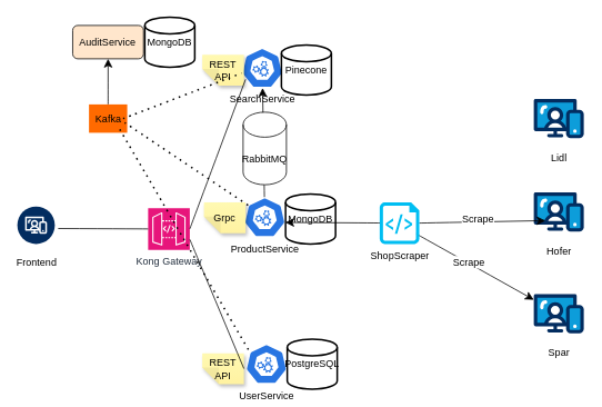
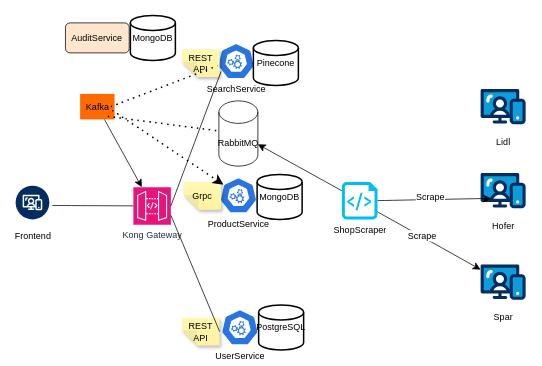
  <mxCell id="0" />
  <mxCell id="1" parent="0" />
  <mxCell id="2" style="edgeStyle=none;curved=1;rounded=0;orthogonalLoop=1;jettySize=auto;html=1;fontSize=12;startSize=8;endSize=8;exitX=0.926;exitY=0.76;exitDx=0;exitDy=0;exitPerimeter=0;" edge="1" parent="1" source="15" target="6"><mxGeometry relative="1" as="geometry"><mxPoint x="533.71" y="290" as="sourcePoint" /></mxGeometry></mxCell>
  <mxCell id="3" value="Scrape" style="edgeLabel;html=1;align=center;verticalAlign=middle;resizable=0;points=[];fontSize=12;" vertex="1" connectable="0" parent="2"><mxGeometry x="-0.125" y="1" relative="1" as="geometry"><mxPoint as="offset" /></mxGeometry></mxCell>
  <mxCell id="4" value="Lidl" style="verticalLabelPosition=bottom;aspect=fixed;html=1;shape=mxgraph.salesforce.web;" vertex="1" parent="1"><mxGeometry x="640" y="118" width="60" height="47.4" as="geometry" /></mxCell>
  <mxCell id="5" value="Hofer" style="verticalLabelPosition=bottom;aspect=fixed;html=1;shape=mxgraph.salesforce.web;" vertex="1" parent="1"><mxGeometry x="640" y="230" width="60" height="47.4" as="geometry" /></mxCell>
  <mxCell id="6" value="Spar" style="verticalLabelPosition=bottom;aspect=fixed;html=1;shape=mxgraph.salesforce.web;" vertex="1" parent="1"><mxGeometry x="640" y="352" width="60" height="47.4" as="geometry" /></mxCell>
  <mxCell id="7" style="edgeStyle=none;curved=1;rounded=0;orthogonalLoop=1;jettySize=auto;html=1;entryX=0.233;entryY=0.719;entryDx=0;entryDy=0;entryPerimeter=0;fontSize=12;startSize=8;endSize=8;exitX=1;exitY=0.5;exitDx=0;exitDy=0;exitPerimeter=0;" edge="1" parent="1" source="15" target="5"><mxGeometry relative="1" as="geometry"><mxPoint x="546" y="261.432" as="sourcePoint" /></mxGeometry></mxCell>
  <mxCell id="8" value="Scrape" style="edgeLabel;html=1;align=center;verticalAlign=middle;resizable=0;points=[];fontSize=12;" vertex="1" connectable="0" parent="7"><mxGeometry x="-0.075" y="3" relative="1" as="geometry"><mxPoint as="offset" /></mxGeometry></mxCell>
  <mxCell id="9" value="Kong Gateway" style="sketch=0;points=[[0,0,0],[0.25,0,0],[0.5,0,0],[0.75,0,0],[1,0,0],[0,1,0],[0.25,1,0],[0.5,1,0],[0.75,1,0],[1,1,0],[0,0.25,0],[0,0.5,0],[0,0.75,0],[1,0.25,0],[1,0.5,0],[1,0.75,0]];outlineConnect=0;fontColor=#232F3E;fillColor=#E7157B;strokeColor=#ffffff;dashed=0;verticalLabelPosition=bottom;verticalAlign=top;align=center;html=1;fontSize=12;fontStyle=0;aspect=fixed;shape=mxgraph.aws4.resourceIcon;resIcon=mxgraph.aws4.api_gateway;" vertex="1" parent="1"><mxGeometry x="177" y="249" width="50" height="50" as="geometry" /></mxCell>
  <mxCell id="10" value="SearchService" style="aspect=fixed;sketch=0;html=1;dashed=0;whitespace=wrap;verticalLabelPosition=bottom;verticalAlign=top;fillColor=#2875E2;strokeColor=#ffffff;points=[[0.005,0.63,0],[0.1,0.2,0],[0.9,0.2,0],[0.5,0,0],[0.995,0.63,0],[0.72,0.99,0],[0.5,1,0],[0.28,0.99,0]];shape=mxgraph.kubernetes.icon2;prIcon=api" vertex="1" parent="1"><mxGeometry x="289" y="57" width="50" height="48" as="geometry" /></mxCell>
  <mxCell id="11" value="Pinecone" style="strokeWidth=2;html=1;shape=mxgraph.flowchart.database;whiteSpace=wrap;" vertex="1" parent="1"><mxGeometry x="337" y="53.5" width="60" height="60" as="geometry" /></mxCell>
- <mxCell id="12" style="edgeStyle=none;curved=1;rounded=0;orthogonalLoop=1;jettySize=auto;html=1;fontSize=12;startSize=8;endSize=8;" edge="1" parent="1" source="13" target="10"><mxGeometry relative="1" as="geometry" /></mxCell>
  <mxCell id="13" value="ProductService&lt;div&gt;&lt;br&gt;&lt;/div&gt;" style="aspect=fixed;sketch=0;html=1;dashed=0;whitespace=wrap;verticalLabelPosition=bottom;verticalAlign=top;fillColor=#2875E2;strokeColor=#ffffff;points=[[0.005,0.63,0],[0.1,0.2,0],[0.9,0.2,0],[0.5,0,0],[0.995,0.63,0],[0.72,0.99,0],[0.5,1,0],[0.28,0.99,0]];shape=mxgraph.kubernetes.icon2;prIcon=api" vertex="1" parent="1"><mxGeometry x="292" y="236" width="50" height="48" as="geometry" /></mxCell>
  <mxCell id="14" value="UserService" style="aspect=fixed;sketch=0;html=1;dashed=0;whitespace=wrap;verticalLabelPosition=bottom;verticalAlign=top;fillColor=#2875E2;strokeColor=#ffffff;points=[[0.005,0.63,0],[0.1,0.2,0],[0.9,0.2,0],[0.5,0,0],[0.995,0.63,0],[0.72,0.99,0],[0.5,1,0],[0.28,0.99,0]];shape=mxgraph.kubernetes.icon2;prIcon=api" vertex="1" parent="1"><mxGeometry x="294" y="412" width="50" height="48" as="geometry" /></mxCell>
  <mxCell id="15" value="ShopScraper&lt;div&gt;&lt;br&gt;&lt;/div&gt;" style="verticalLabelPosition=bottom;html=1;verticalAlign=top;align=center;strokeColor=none;fillColor=#00BEF2;shape=mxgraph.azure.script_file;pointerEvents=1;" vertex="1" parent="1"><mxGeometry x="455" y="242" width="47.5" height="50" as="geometry" /></mxCell>
  <mxCell id="16" value="PostgreSQL" style="strokeWidth=2;html=1;shape=mxgraph.flowchart.database;whiteSpace=wrap;" vertex="1" parent="1"><mxGeometry x="344" y="406" width="60" height="60" as="geometry" /></mxCell>
  <mxCell id="17" value="Frontend" style="verticalLabelPosition=bottom;aspect=fixed;html=1;shape=mxgraph.salesforce.web2;" vertex="1" parent="1"><mxGeometry x="20" y="247" width="45" height="45" as="geometry" /></mxCell>
  <mxCell id="18" value="Grpc" style="shape=note;whiteSpace=wrap;html=1;backgroundOutline=1;fontColor=#000000;darkOpacity=0.05;fillColor=#FFF9B2;strokeColor=none;fillStyle=solid;direction=west;gradientDirection=north;gradientColor=#FFF2A1;shadow=1;size=20;pointerEvents=1;" vertex="1" parent="1"><mxGeometry x="244" y="242" width="50" height="37" as="geometry" /></mxCell>
  <mxCell id="19" value="REST API" style="shape=note;whiteSpace=wrap;html=1;backgroundOutline=1;fontColor=#000000;darkOpacity=0.05;fillColor=#FFF9B2;strokeColor=none;fillStyle=solid;direction=west;gradientDirection=north;gradientColor=#FFF2A1;shadow=1;size=20;pointerEvents=1;" vertex="1" parent="1"><mxGeometry x="242" y="423" width="50" height="37" as="geometry" /></mxCell>
  <mxCell id="20" value="REST API" style="shape=note;whiteSpace=wrap;html=1;backgroundOutline=1;fontColor=#000000;darkOpacity=0.05;fillColor=#FFF9B2;strokeColor=none;fillStyle=solid;direction=west;gradientDirection=north;gradientColor=#FFF2A1;shadow=1;size=20;pointerEvents=1;" vertex="1" parent="1"><mxGeometry x="242" y="65" width="50" height="37" as="geometry" /></mxCell>
  <mxCell id="21" value="" style="endArrow=none;html=1;rounded=0;fontSize=12;startSize=8;endSize=8;curved=1;entryX=0.1;entryY=0.783;entryDx=0;entryDy=0;entryPerimeter=0;exitX=1;exitY=0.5;exitDx=0;exitDy=0;exitPerimeter=0;" edge="1" parent="1" source="9" target="10"><mxGeometry width="50" height="50" relative="1" as="geometry"><mxPoint x="181" y="259" as="sourcePoint" /><mxPoint x="231" y="209" as="targetPoint" /></mxGeometry></mxCell>
  <mxCell id="22" value="" style="endArrow=none;html=1;rounded=0;fontSize=12;startSize=8;endSize=8;curved=1;exitX=1;exitY=0.75;exitDx=0;exitDy=0;exitPerimeter=0;entryX=0;entryY=0.5;entryDx=0;entryDy=0;entryPerimeter=0;" edge="1" parent="1" source="9" target="19"><mxGeometry width="50" height="50" relative="1" as="geometry"><mxPoint x="191" y="344" as="sourcePoint" /><mxPoint x="304" y="374" as="targetPoint" /></mxGeometry></mxCell>
- <mxCell id="23" style="edgeStyle=none;curved=1;rounded=0;orthogonalLoop=1;jettySize=auto;html=1;entryX=0.5;entryY=1;entryDx=0;entryDy=0;fontSize=12;startSize=8;endSize=8;" edge="1" parent="1" source="24" target="26"><mxGeometry relative="1" as="geometry" /></mxCell>
+ <mxCell id="23" style="edgeStyle=none;curved=1;rounded=0;orthogonalLoop=1;jettySize=auto;html=1;fontSize=12;startSize=8;endSize=8;" edge="1" parent="1" source="24" target="9"><mxGeometry relative="1" as="geometry" /></mxCell>
  <mxCell id="24" value="Kafka" style="points=[];aspect=fixed;html=1;align=center;shadow=0;dashed=0;fillColor=#FF6A00;strokeColor=none;shape=mxgraph.alibaba_cloud.kafka;" vertex="1" parent="1"><mxGeometry x="106" y="124.7" width="45.9" height="34" as="geometry" /></mxCell>
  <mxCell id="25" value="MongoDB" style="strokeWidth=2;html=1;shape=mxgraph.flowchart.database;whiteSpace=wrap;" vertex="1" parent="1"><mxGeometry x="173" y="20" width="60" height="60" as="geometry" /></mxCell>
  <mxCell id="26" value="AuditService" style="rounded=1;whiteSpace=wrap;html=1;fillColor=#ffe6cc;" vertex="1" parent="1"><mxGeometry x="86.45" y="30" width="85" height="40" as="geometry" /></mxCell>
  <mxCell id="27" value="RabbitMQ" style="shape=cylinder3;whiteSpace=wrap;html=1;boundedLbl=1;backgroundOutline=1;size=15;" vertex="1" parent="1"><mxGeometry x="291" width="52" height="87" as="geometry" y="134" /></mxCell>
  <mxCell id="28" value="" style="shape=image;html=1;verticalAlign=top;verticalLabelPosition=bottom;labelBackgroundColor=#ffffff;imageAspect=0;aspect=fixed;image=https://cdn2.iconfinder.com/data/icons/user-interface-169/32/mail-128.png" vertex="1" parent="1"><mxGeometry x="303.5" y="146" width="31" height="31" as="geometry" /></mxCell>
  <mxCell id="29" value="" style="endArrow=none;dashed=1;html=1;dashPattern=1 3;strokeWidth=2;rounded=0;fontSize=12;startSize=8;endSize=8;curved=1;entryX=0.005;entryY=0.63;entryDx=0;entryDy=0;entryPerimeter=0;exitX=0.893;exitY=0.5;exitDx=0;exitDy=0;exitPerimeter=0;" edge="1" parent="1" source="24" target="10"><mxGeometry width="50" height="50" relative="1" as="geometry"><mxPoint x="203" y="178" as="sourcePoint" /><mxPoint x="253" y="128" as="targetPoint" /></mxGeometry></mxCell>
- <mxCell id="30" value="" style="endArrow=none;dashed=1;html=1;dashPattern=1 3;strokeWidth=2;rounded=0;fontSize=12;startSize=8;endSize=8;curved=1;entryX=0.1;entryY=0.2;entryDx=0;entryDy=0;entryPerimeter=0;exitX=0.806;exitY=0.882;exitDx=0;exitDy=0;exitPerimeter=0;" edge="1" parent="1" source="24" target="14"><mxGeometry width="50" height="50" relative="1" as="geometry"><mxPoint x="258" y="394" as="sourcePoint" /><mxPoint x="308" y="344" as="targetPoint" /></mxGeometry></mxCell>
- <mxCell id="31" value="" style="endArrow=none;dashed=1;html=1;dashPattern=1 3;strokeWidth=2;rounded=0;fontSize=12;startSize=8;endSize=8;curved=1;entryX=0.1;entryY=0.2;entryDx=0;entryDy=0;entryPerimeter=0;exitX=0.937;exitY=0.647;exitDx=0;exitDy=0;exitPerimeter=0;" edge="1" parent="1" source="24" target="13"><mxGeometry width="50" height="50" relative="1" as="geometry"><mxPoint x="193" y="200" as="sourcePoint" /><mxPoint x="243" y="150" as="targetPoint" /></mxGeometry></mxCell>
+ <mxCell id="30" value="" style="endArrow=none;dashed=1;html=1;dashPattern=1 3;strokeWidth=2;rounded=0;fontSize=12;startSize=8;endSize=8;curved=1;exitX=0.806;exitY=0.882;exitDx=0;exitDy=0;exitPerimeter=0;" edge="1" parent="1" source="24" target="27"><mxGeometry width="50" height="50" relative="1" as="geometry"><mxPoint x="258" y="394" as="sourcePoint" /><mxPoint x="308" y="344" as="targetPoint" /></mxGeometry></mxCell>
+ <mxCell id="31" value="" style="endArrow=classic;dashed=1;html=1;dashPattern=1 3;strokeWidth=2;rounded=0;fontSize=12;startSize=8;endSize=8;curved=1;entryX=0.1;entryY=0.2;entryDx=0;entryDy=0;entryPerimeter=0;exitX=0.937;exitY=0.647;exitDx=0;exitDy=0;exitPerimeter=0;" edge="1" parent="1" source="24" target="13"><mxGeometry width="50" height="50" relative="1" as="geometry"><mxPoint x="193" y="200" as="sourcePoint" /><mxPoint x="243" y="150" as="targetPoint" /></mxGeometry></mxCell>
  <mxCell id="32" value="MongoDB" style="strokeWidth=2;html=1;shape=mxgraph.flowchart.database;whiteSpace=wrap;" vertex="1" parent="1"><mxGeometry x="342" y="232" width="60" height="60" as="geometry" /></mxCell>
- <mxCell id="33" style="edgeStyle=none;curved=1;rounded=0;orthogonalLoop=1;jettySize=auto;html=1;entryX=0.995;entryY=0.63;entryDx=0;entryDy=0;entryPerimeter=0;fontSize=12;startSize=8;endSize=8;" edge="1" parent="1" source="15" target="13"><mxGeometry relative="1" as="geometry" /></mxCell>
+ <mxCell id="33" style="edgeStyle=none;curved=1;rounded=0;orthogonalLoop=1;jettySize=auto;html=1;fontSize=12;startSize=8;endSize=8;" edge="1" parent="1" source="15" target="27"><mxGeometry relative="1" as="geometry" /></mxCell>
  <mxCell id="34" value="" style="endArrow=none;html=1;rounded=0;fontSize=12;startSize=8;endSize=8;curved=1;entryX=1.089;entryY=0.589;entryDx=0;entryDy=0;entryPerimeter=0;exitX=0;exitY=0.5;exitDx=0;exitDy=0;exitPerimeter=0;" edge="1" parent="1" source="9" target="17"><mxGeometry width="50" height="50" relative="1" as="geometry"><mxPoint x="72" y="317" as="sourcePoint" /><mxPoint x="122" y="267" as="targetPoint" /></mxGeometry></mxCell>
